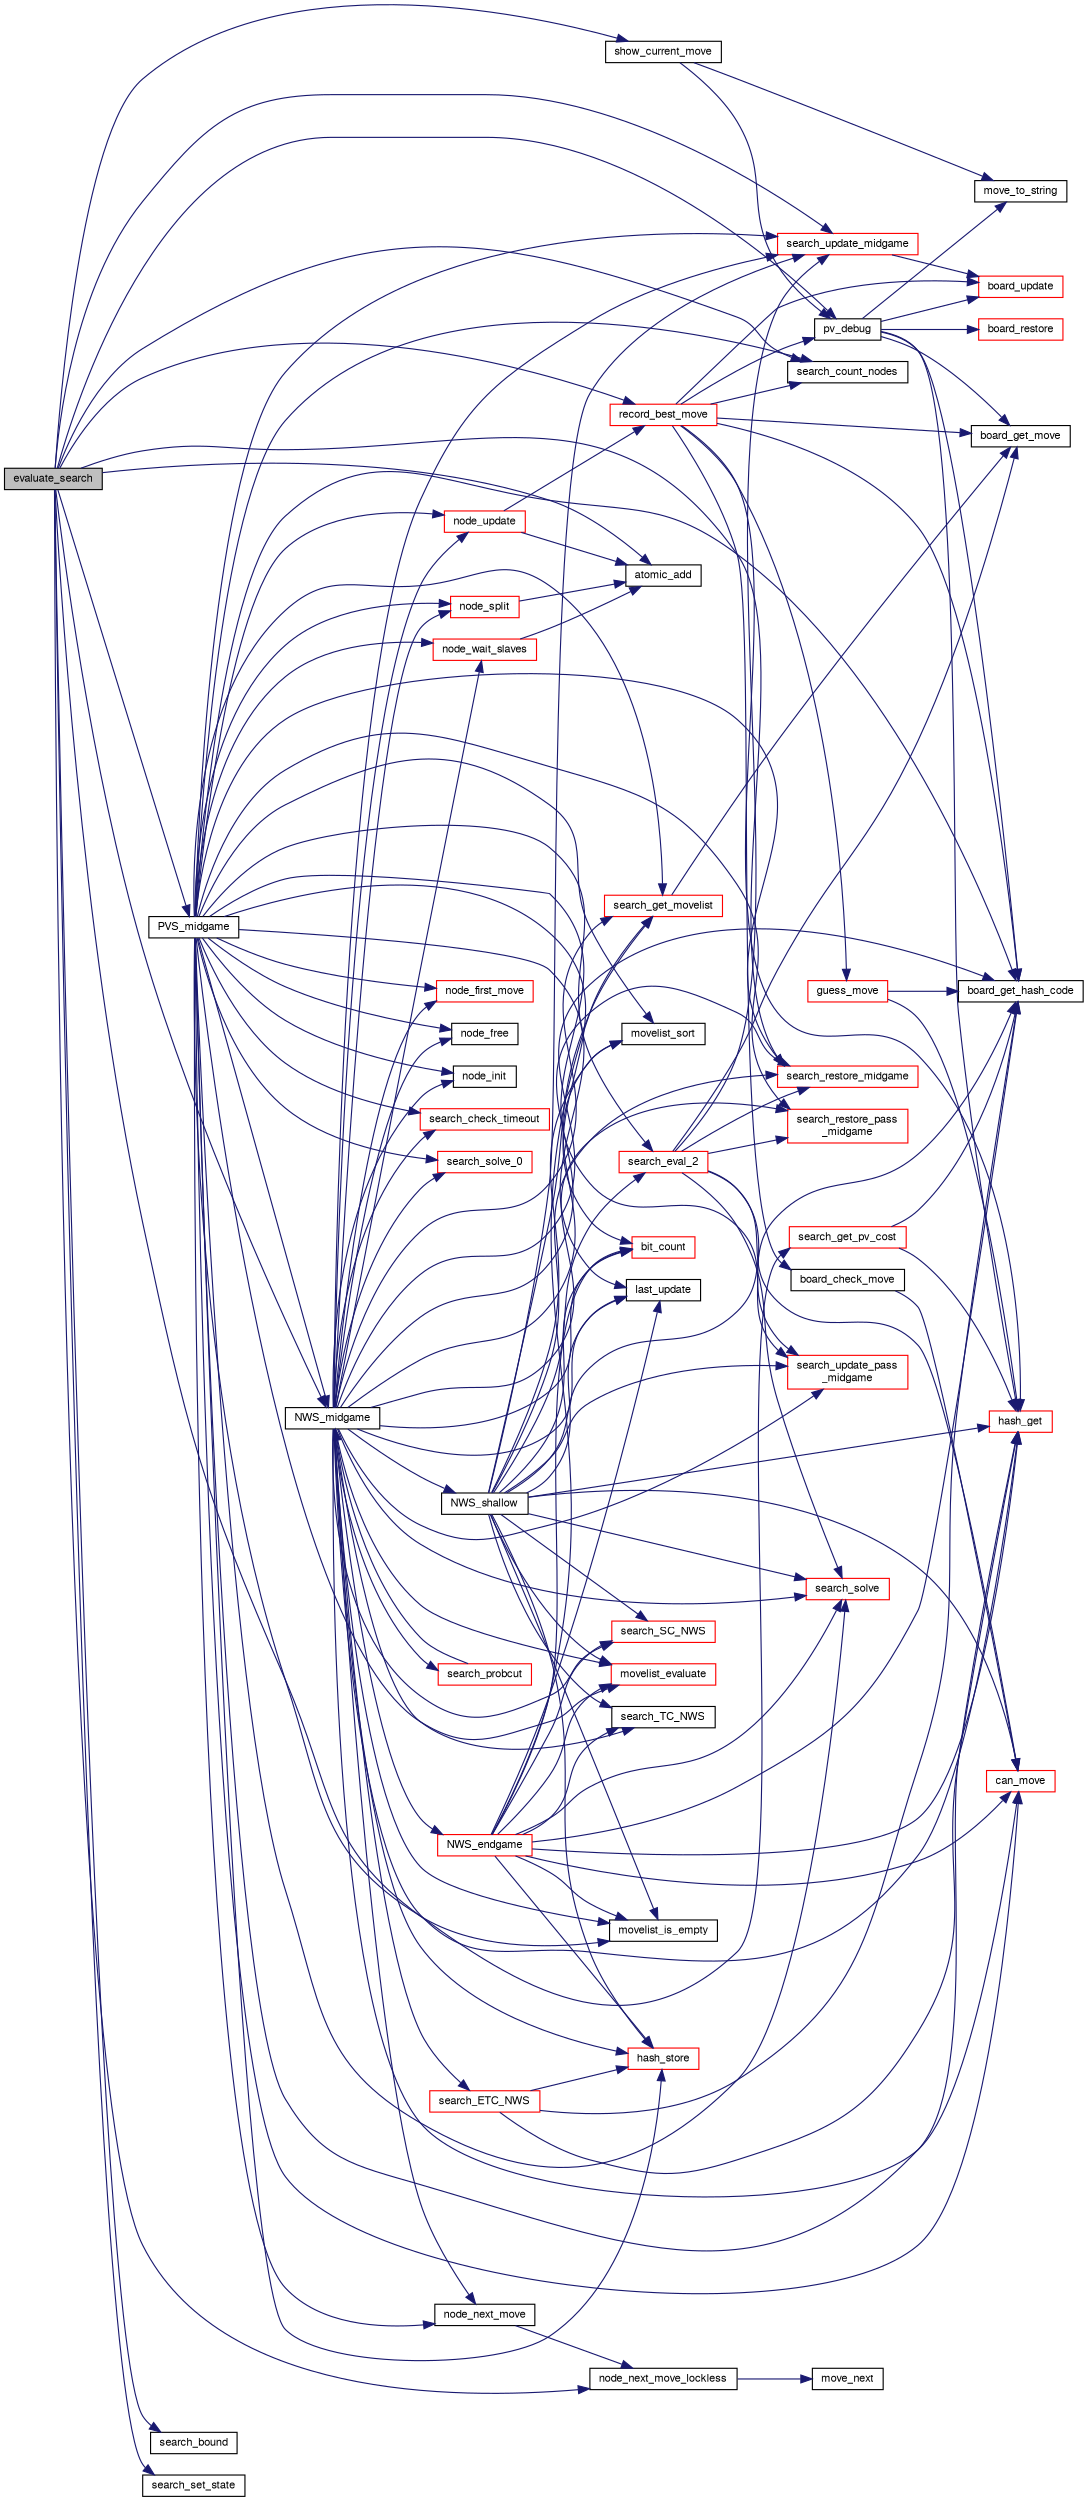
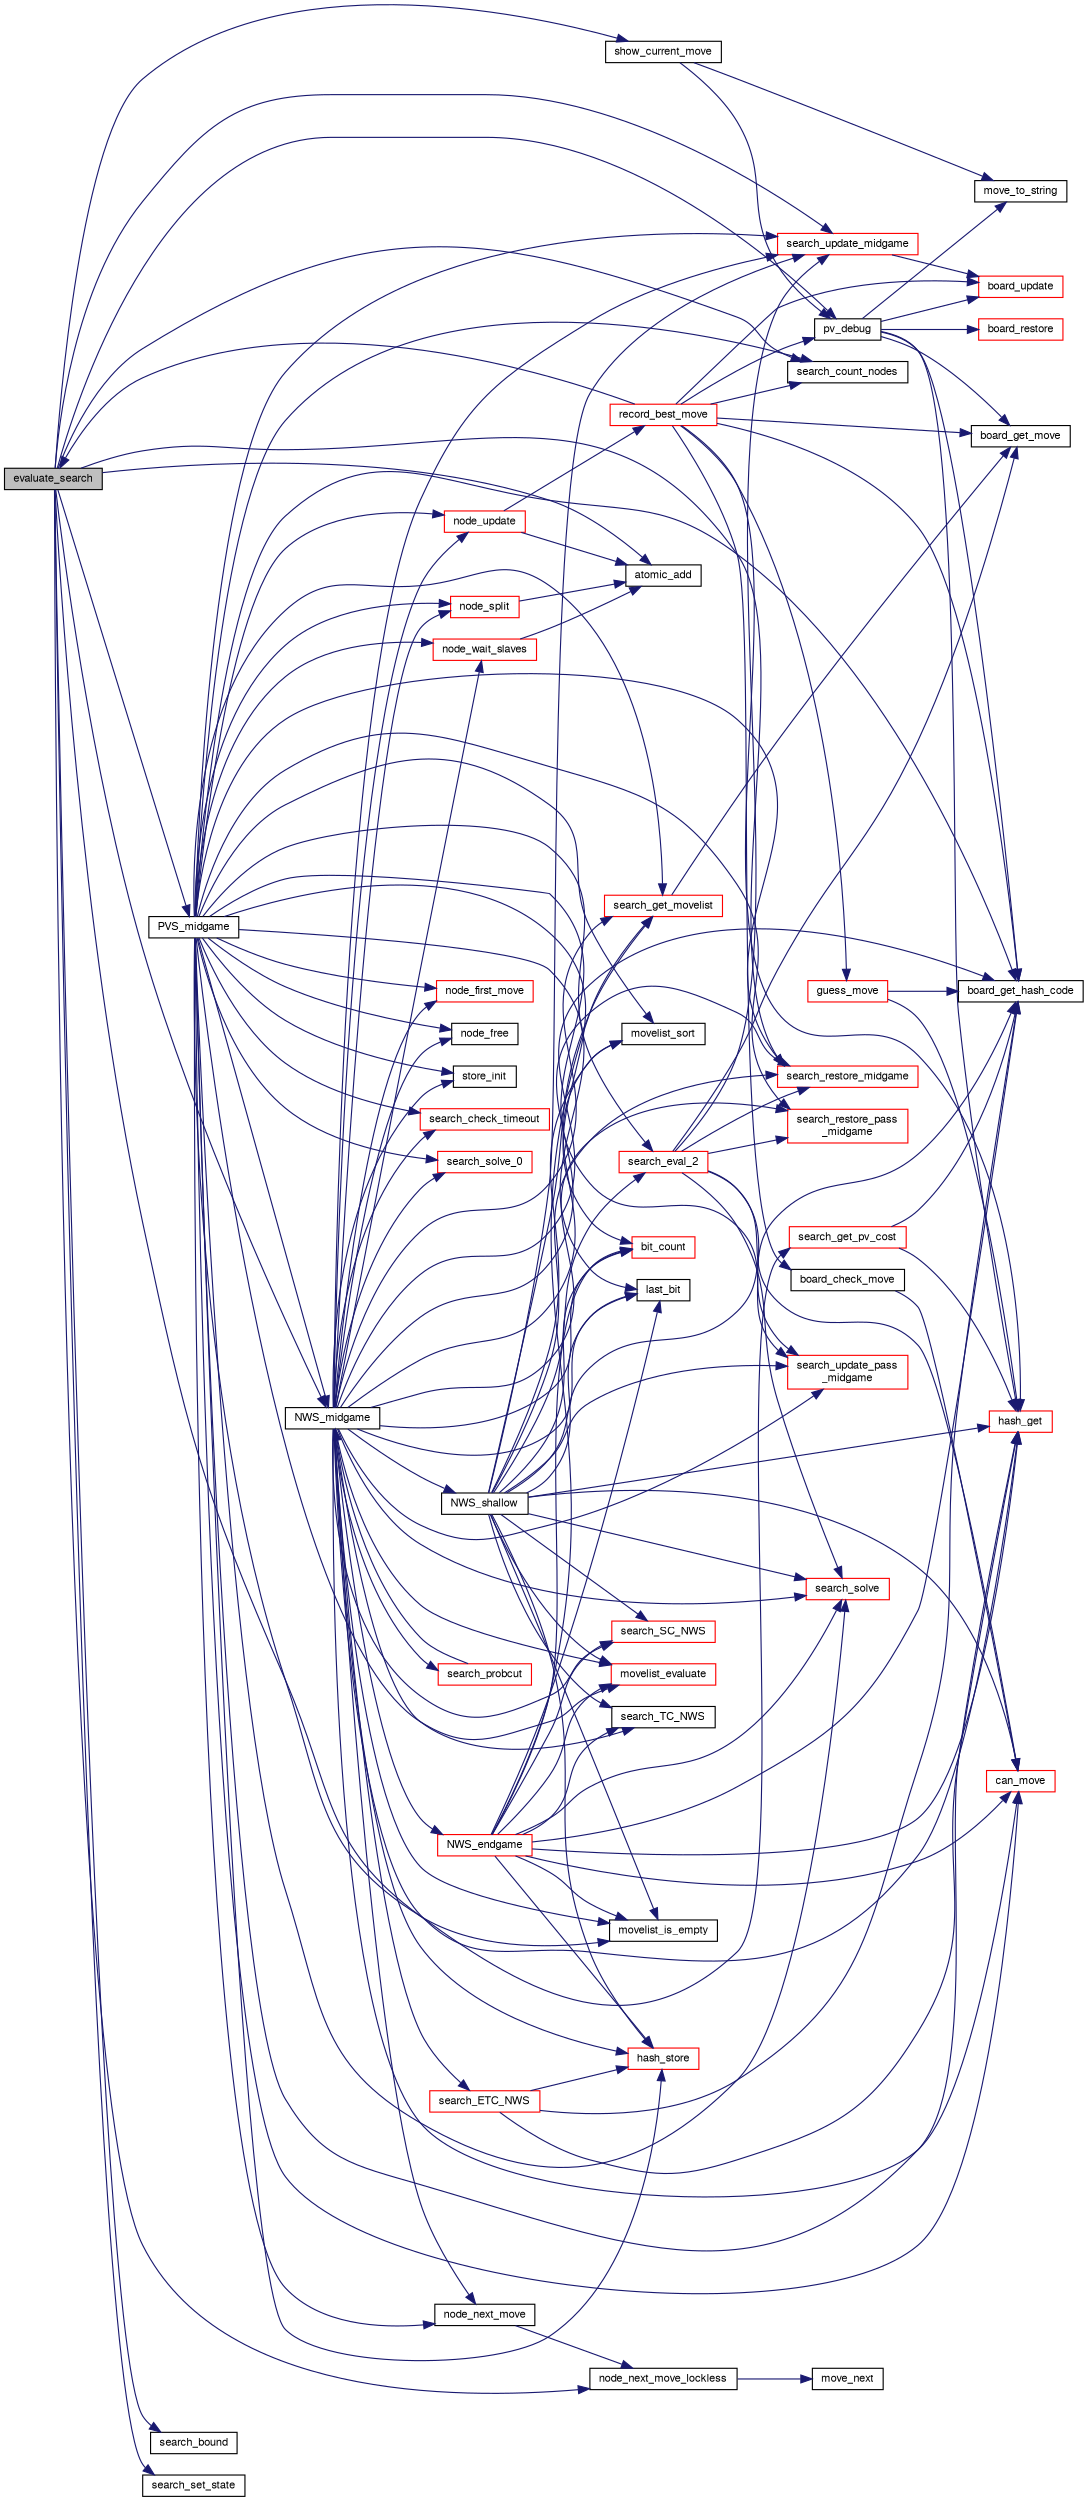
  digraph {
    rankdir=LR
    node [color=red fontname=FreeSans fontsize=10 shape=record]
    edge [color=midnightblue fontname=FreeSans fontsize=10 labelfontname=FreeSans labelfontsize=10 style=solid]
    n1 [color=black fillcolor=grey75 fontcolor=black height=0.2 label=evaluate_search style=filled width=0.4]
    n2 [color=black height=0.2 label=atomic_add width=0.4]
    n3 [color=black height=0.2 label=node_next_move_lockless width=0.4]
    n4 [color=black height=0.2 label=NWS_midgame width=0.4]
    n5 [height=0.2 label=record_best_move width=0.4]
    n6 [color=black height=0.2 label=pv_debug width=0.4]
    n7 [color=black height=0.2 label=search_count_nodes width=0.4]
    n8 [height=0.2 label=search_restore_midgame width=0.4]
    n9 [height=0.2 label=search_update_midgame width=0.4]
    n10 [color=black height=0.2 label=PVS_midgame width=0.4]
    n11 [color=black height=0.2 label=search_bound width=0.4]
    n12 [height=0.2 label=search_get_pv_cost width=0.4]
    n13 [color=black height=0.2 label=search_set_state width=0.4]
    n14 [color=black height=0.2 label=show_current_move width=0.4]
    n15 [color=black height=0.2 label=move_next width=0.4]
    n16 [height=0.2 label=bit_count width=0.4]
    n17 [color=black height=0.2 label=board_get_hash_code width=0.4]
    n18 [height=0.2 label=can_move width=0.4]
    n19 [height=0.2 label=hash_get width=0.4]
    n20 [height=0.2 label=hash_store width=0.4]
-   n21 [color=black height=0.2 label=last_update width=0.4]
+   n21 [color=black height=0.2 label=last_bit width=0.4]
    n22 [height=0.2 label=movelist_evaluate width=0.4]
    n23 [color=black height=0.2 label=movelist_is_empty width=0.4]
    n24 [color=black height=0.2 label=movelist_sort width=0.4]
    n25 [height=0.2 label=node_first_move width=0.4]
    n26 [color=black height=0.2 label=node_free width=0.4]
-   n27 [color=black height=0.2 label=node_init width=0.4]
+   n27 [color=black height=0.2 label=store_init width=0.4]
    n28 [color=black height=0.2 label=node_next_move width=0.4]
    n29 [height=0.2 label=node_split width=0.4]
    n30 [height=0.2 label=node_update width=0.4]
    n31 [height=0.2 label=node_wait_slaves width=0.4]
    n32 [height=0.2 label=NWS_endgame width=0.4]
    n33 [height=0.2 label=search_get_movelist width=0.4]
    n34 [height=0.2 label=search_SC_NWS width=0.4]
    n35 [height=0.2 label=search_solve width=0.4]
    n36 [color=black height=0.2 label=search_TC_NWS width=0.4]
    n37 [color=black height=0.2 label=NWS_shallow width=0.4]
    n38 [height=0.2 label="search_restore_pass\l_midgame" width=0.4]
    n39 [height=0.2 label="search_update_pass\l_midgame" width=0.4]
    n40 [height=0.2 label=search_check_timeout width=0.4]
    n41 [height=0.2 label=search_ETC_NWS width=0.4]
    n42 [height=0.2 label=search_probcut width=0.4]
    n43 [height=0.2 label=search_solve_0 width=0.4]
    n44 [color=black height=0.2 label=board_check_move width=0.4]
    n45 [color=black height=0.2 label=board_get_move width=0.4]
    n46 [height=0.2 label=board_update width=0.4]
    n47 [height=0.2 label=guess_move width=0.4]
    n48 [height=0.2 label=board_restore width=0.4]
    n49 [color=black height=0.2 label=move_to_string width=0.4]
    n50 [height=0.2 label=search_eval_2 width=0.4]
    n1 -> n2
    n1 -> n3
    n1 -> n4
-   n1 -> n5
+   n5 -> n1
    n1 -> n6
    n1 -> n7
    n1 -> n8
    n1 -> n9
    n1 -> n10
    n1 -> n11
    n1 -> n12
    n1 -> n13
    n1 -> n14
    n3 -> n15
    n4 -> n8
    n4 -> n9
    n4 -> n16
    n4 -> n17
    n4 -> n18
    n4 -> n19
    n4 -> n20
    n4 -> n21
    n4 -> n22
    n4 -> n23
    n4 -> n24
    n4 -> n25
    n4 -> n26
    n4 -> n27
    n4 -> n28
    n4 -> n29
    n4 -> n30
    n4 -> n31
    n4 -> n32
    n4 -> n33
    n4 -> n34
    n4 -> n35
    n4 -> n36
    n4 -> n37
    n4 -> n38
    n4 -> n39
    n4 -> n40
    n4 -> n41
    n4 -> n42
    n4 -> n43
    n5 -> n6
    n5 -> n7
    n5 -> n17
    n5 -> n19
    n5 -> n44
    n5 -> n45
    n5 -> n46
    n5 -> n47
    n6 -> n17
    n6 -> n19
    n6 -> n45
    n6 -> n46
    n6 -> n48
    n6 -> n49
    n9 -> n46
    n10 -> n4
    n10 -> n7
    n10 -> n8
    n10 -> n9
    n10 -> n16
    n10 -> n17
    n10 -> n18
    n10 -> n19
    n10 -> n20
    n10 -> n21
    n10 -> n22
    n10 -> n23
    n10 -> n24
    n10 -> n25
    n10 -> n26
    n10 -> n27
    n10 -> n28
    n10 -> n29
    n10 -> n30
    n10 -> n31
    n10 -> n33
    n10 -> n35
    n10 -> n38
    n10 -> n39
    n10 -> n40
    n10 -> n43
    n10 -> n50
    n12 -> n17
    n12 -> n19
    n14 -> n6
    n14 -> n49
    n28 -> n3
    n29 -> n2
    n30 -> n2
    n30 -> n5
    n31 -> n2
    n32 -> n16
    n32 -> n17
    n32 -> n18
    n32 -> n19
    n32 -> n20
    n32 -> n21
    n32 -> n22
    n32 -> n23
    n32 -> n33
    n32 -> n34
    n32 -> n35
    n32 -> n36
    n33 -> n45
    n37 -> n8
    n37 -> n9
    n37 -> n16
    n37 -> n17
    n37 -> n18
    n37 -> n19
    n37 -> n20
    n37 -> n21
    n37 -> n22
    n37 -> n23
    n37 -> n24
    n37 -> n33
    n37 -> n34
    n37 -> n35
    n37 -> n36
    n37 -> n39
    n37 -> n50
    n41 -> n17
    n41 -> n19
    n41 -> n20
    n42 -> n4
    n44 -> n18
    n47 -> n17
    n47 -> n19
    n50 -> n8
    n50 -> n9
    n50 -> n18
    n50 -> n35
    n50 -> n38
    n50 -> n39
    n50 -> n45
  }
